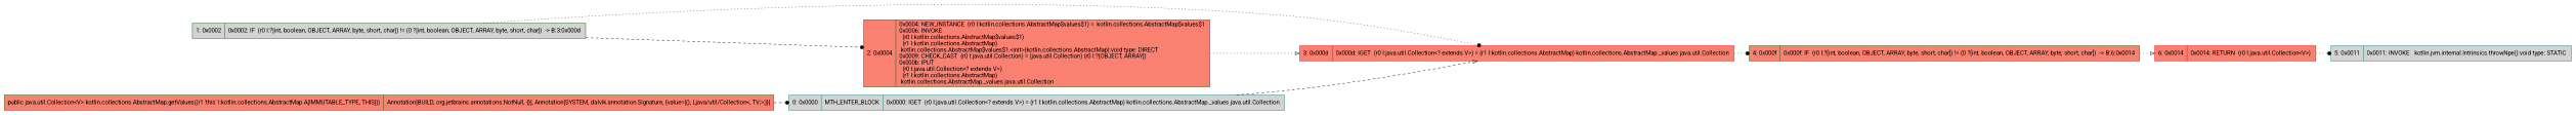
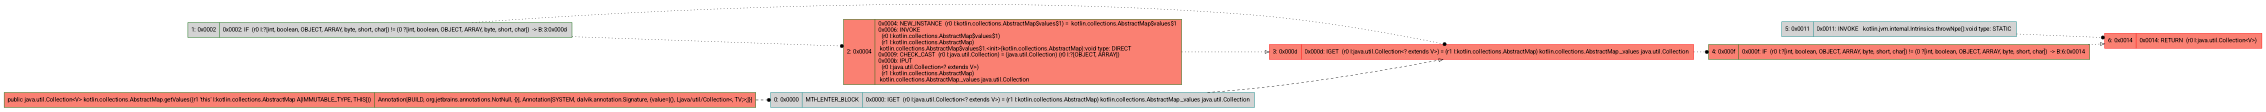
  digraph {
    fontname=Roboto
    rankdir=LR
    node [color=darkgreen fillcolor=salmon fontname=Roboto shape=record style=filled]
    edge [arrowhead=dot fontname=Roboto style=dotted]
    n1 [color=teal fillcolor=lightgrey label="{0\:\ 0x0000|MTH_ENTER_BLOCK\l|0x0000: IGET  (r0 I:java.util.Collection\<? extends V\>) = (r1 I:kotlin.collections.AbstractMap) kotlin.collections.AbstractMap._values java.util.Collection \l}"]
    n2 [color=red label="{3\:\ 0x000d|0x000d: IGET  (r0 I:java.util.Collection\<? extends V\>) = (r1 I:kotlin.collections.AbstractMap) kotlin.collections.AbstractMap._values java.util.Collection \l}"]
    n3 [fillcolor=lightgrey label="{1\:\ 0x0002|0x0002: IF  (r0 I:?[int, boolean, OBJECT, ARRAY, byte, short, char]) != (0 ?[int, boolean, OBJECT, ARRAY, byte, short, char])  \-\> B:3:0x000d \l}"]
    n4 [label="{2\:\ 0x0004|0x0004: NEW_INSTANCE  (r0 I:kotlin.collections.AbstractMap$values$1) =  kotlin.collections.AbstractMap$values$1 \l0x0006: INVOKE  \l  (r0 I:kotlin.collections.AbstractMap$values$1)\l  (r1 I:kotlin.collections.AbstractMap)\l kotlin.collections.AbstractMap$values$1.\<init\>(kotlin.collections.AbstractMap):void type: DIRECT \l0x0009: CHECK_CAST  (r0 I:java.util.Collection) = (java.util.Collection) (r0 I:?[OBJECT, ARRAY]) \l0x000b: IPUT  \l  (r0 I:java.util.Collection\<? extends V\>)\l  (r1 I:kotlin.collections.AbstractMap)\l kotlin.collections.AbstractMap._values java.util.Collection \l}"]
    n5 [label="{4\:\ 0x000f|0x000f: IF  (r0 I:?[int, boolean, OBJECT, ARRAY, byte, short, char]) != (0 ?[int, boolean, OBJECT, ARRAY, byte, short, char])  \-\> B:6:0x0014 \l}"]
    n6 [color=red label="{6\:\ 0x0014|0x0014: RETURN  (r0 I:java.util.Collection\<V\>) \l}"]
    n7 [color=teal fillcolor=lightgrey label="{5\:\ 0x0011|0x0011: INVOKE   kotlin.jvm.internal.Intrinsics.throwNpe():void type: STATIC \l}"]
    n8 [label="{public java.util.Collection\<V\> kotlin.collections.AbstractMap.getValues((r1 'this' I:kotlin.collections.AbstractMap A[IMMUTABLE_TYPE, THIS]))  | Annotation[BUILD, org.jetbrains.annotations.NotNull, \{\}], Annotation[SYSTEM, dalvik.annotation.Signature, \{value=[(), Ljava\/util\/Collection\<, TV;\>;]\}]\l}"]
    n1 -> n2 [arrowhead=onormal style=dashed]
    n2 -> n5
    n3 -> n2
-   n3 -> n4 [style=dashed]
+   n3 -> n4
    n4 -> n2 [arrowhead=onormal]
    n5 -> n6 [arrowhead=onormal]
-   n6 -> n7
+   n7 -> n6
    n8 -> n1 [style=dashed]
  }
